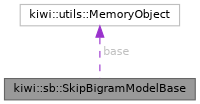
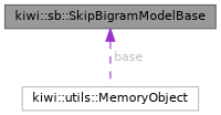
  digraph {
    node [fontname=Helvetica fontsize=10 shape=box style=filled]
    n1 [color=gray40 fillcolor=grey60 fontcolor=black height=0.2 label="kiwi::sb::SkipBigramModelBase" width=0.4]
    n2 [color=grey75 fillcolor=white height=0.2 label="kiwi::utils::MemoryObject" width=0.4]
-   n2 -> n1 [color=darkorchid3 dir=back fontcolor=grey fontname=Helvetica fontsize=10 label=" base" labelfontname=Helvetica labelfontsize=10 style=dashed]
+   n1 -> n2 [color=darkorchid3 dir=back fontcolor=grey fontname=Helvetica fontsize=10 label=" base" labelfontname=Helvetica labelfontsize=10 style=dashed]
  }
